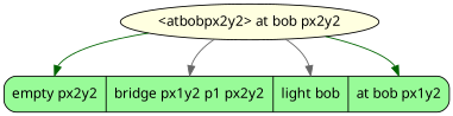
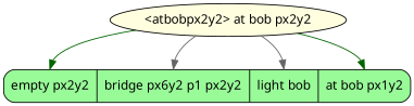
  digraph {
    fontname="Noto Sans"
    node [style=filled fontname="Noto Sans"]
    edge [color=darkgreen style=solid tailport=atbobpx2y2 fontname="Noto Sans"]
    n1 [label="<atbobpx2y2> at bob px2y2" shape=ellipse fillcolor=lightyellow]
-   n2 [label="<emptypx2y2> empty px2y2|<bridgepx1y2p1px2y2> bridge px1y2 p1 px2y2|<lightbob> light bob|<atbobpx1y2> at bob px1y2" shape=Mrecord fillcolor=palegreen]
+   n2 [label="<emptypx2y2> empty px2y2|<bridgepx1y2p1px2y2> bridge px6y2 p1 px2y2|<lightbob> light bob|<atbobpx1y2> at bob px1y2" shape=Mrecord fillcolor=palegreen]
    n1 -> n2 [headport=emptypx2y2]
    n1 -> n2 [color=gray40 headport=bridgepx1y2p1px2y2]
    n1 -> n2 [color=gray40 headport=lightbob]
    n1 -> n2 [headport=atbobpx1y2]
  }
